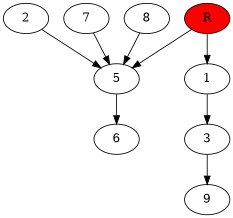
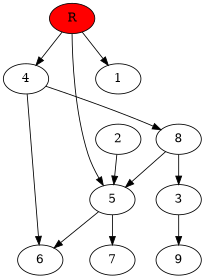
  digraph {
    2
    5
    6
    3
    9
    7
+   4
    8
    R [fillcolor="#ff0000" style=filled]
    1
    2 -> 5
    5 -> 6
    3 -> 9
-   7 -> 5
+   5 -> 7
+   4 -> 6
+   4 -> 8
    8 -> 5
-   1 -> 3
+   8 -> 3
    R -> 5
+   R -> 4
    R -> 1
  }
